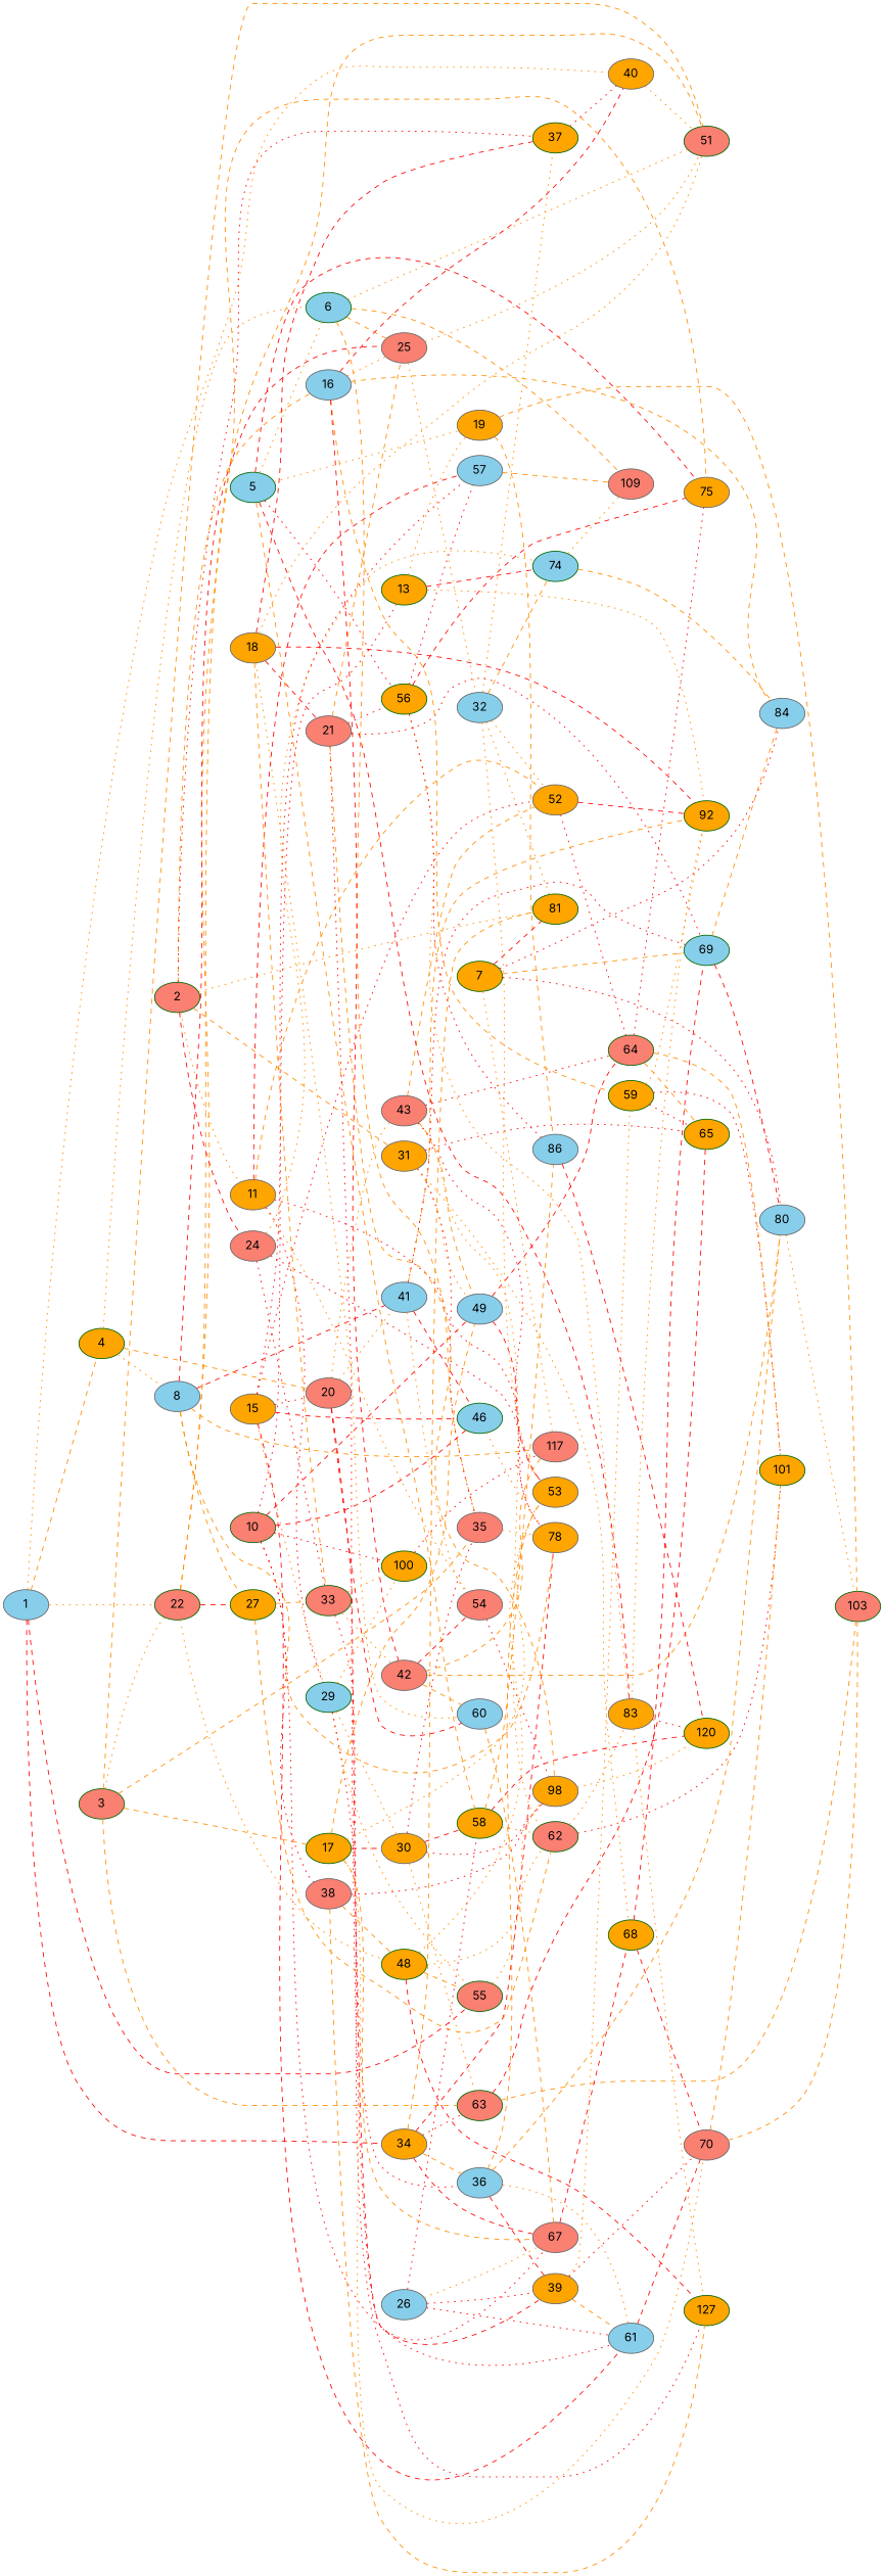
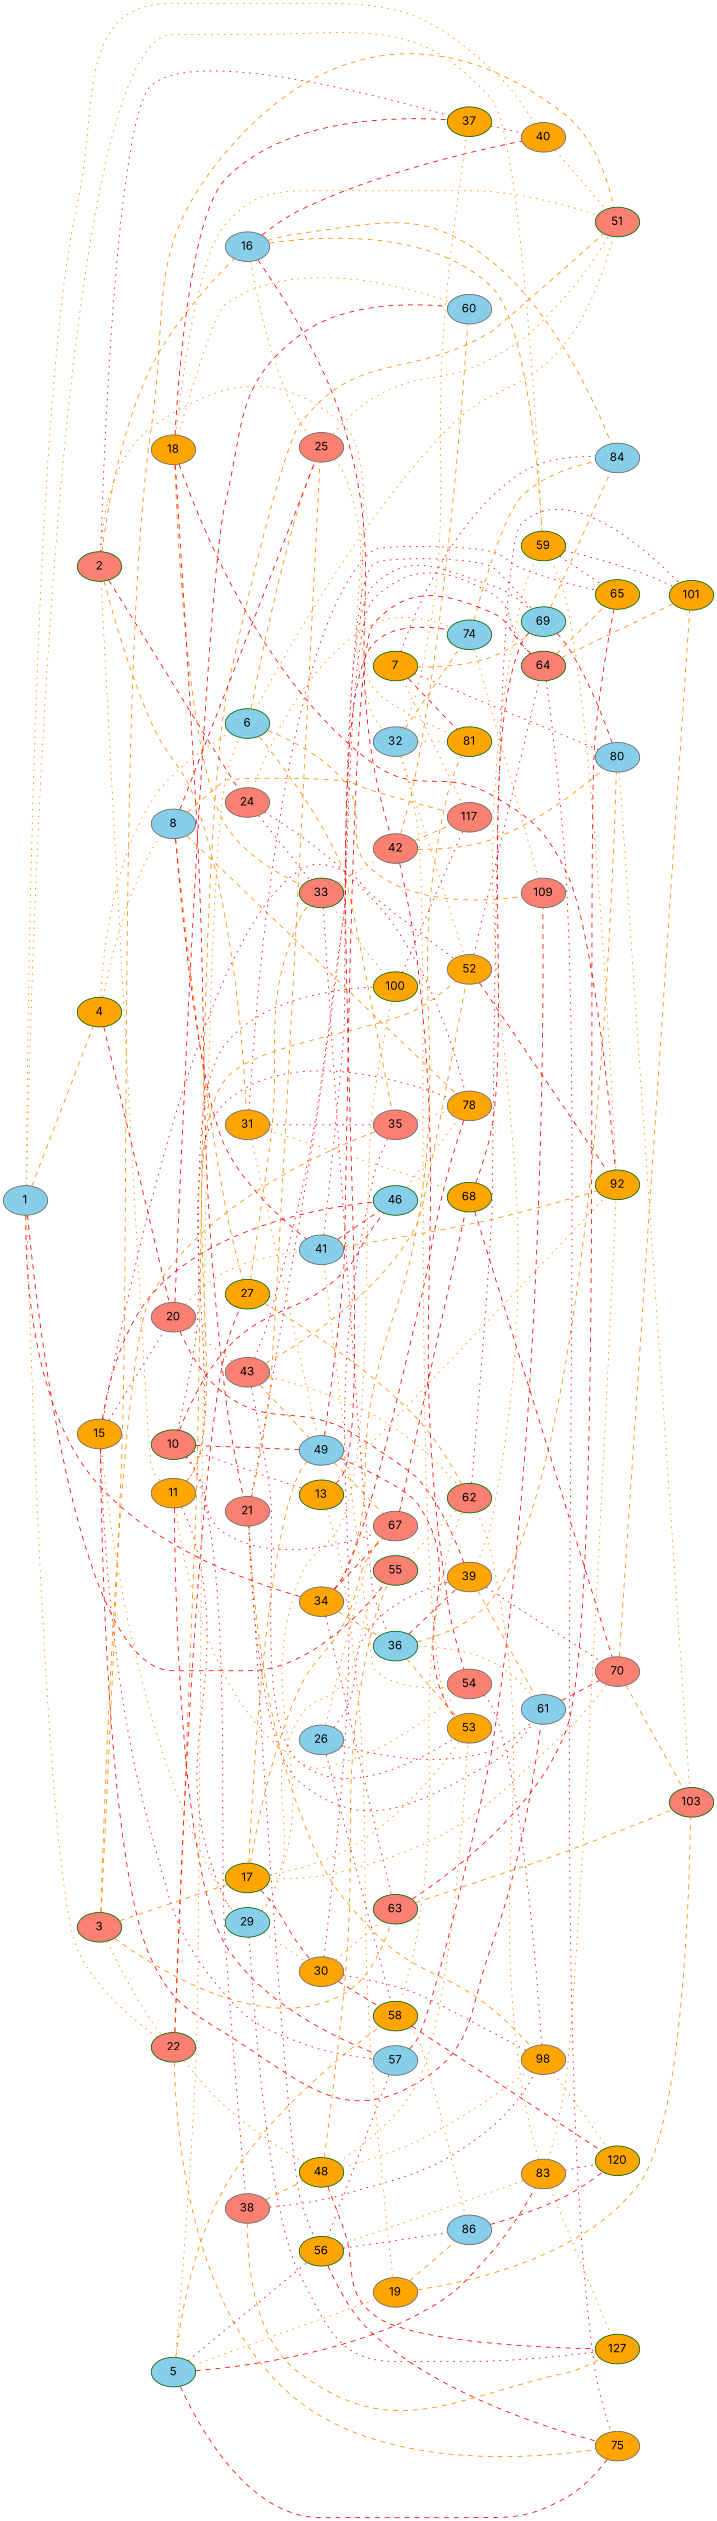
  graph {
    fontname=Inter
    rankdir=LR
    node [color=gray40 fillcolor=orange fontname=Inter style=filled]
    edge [color=darkorange fontname=Inter style=dotted]
    1 [fillcolor=skyblue super="+12"]
    4 [color=darkgreen]
    22 [color=darkgreen fillcolor=salmon super="+44"]
    34 [super="+102"]
    40
    55 [color=darkgreen fillcolor=salmon]
    59 [color=darkgreen super="+115"]
    6 [color=darkgreen fillcolor=skyblue super="+88"]
    8 [fillcolor=skyblue super="+14"]
    20 [fillcolor=salmon super="+110"]
    51 [color=darkgreen fillcolor=salmon super="+104"]
    75
    27 [color=darkgreen]
    48 [color=darkgreen super="+123"]
    81 [color=darkgreen]
    63 [color=darkgreen fillcolor=salmon super="+116"]
    78 [super="+99"]
    67 [fillcolor=salmon super="+90"]
-   36 [fillcolor=skyblue super="+73"]
+   36 [color=darkgreen fillcolor=skyblue super="+73"]
    62 [color=darkgreen fillcolor=salmon super="+97"]
    92 [color=darkgreen super="+112"]
    65 [color=darkgreen]
    101 [color=darkgreen]
    2 [color=darkgreen fillcolor=salmon super="+76"]
    11 [super="+126"]
    16 [fillcolor=skyblue super="+89"]
    24 [fillcolor=salmon]
    31 [super="+72"]
    37 [color=darkgreen]
    29 [color=darkgreen fillcolor=skyblue super="+47"]
    52 [super="+91"]
    54 [fillcolor=salmon]
    57 [fillcolor=skyblue]
    25 [fillcolor=salmon super="+85"]
    84 [fillcolor=skyblue]
    42 [fillcolor=salmon super="+106"]
    74 [color=darkgreen fillcolor=skyblue super="+105"]
    33 [color=darkgreen fillcolor=salmon super="+107"]
    35 [fillcolor=salmon super="+77"]
    49 [fillcolor=skyblue super="+96"]
    68 [color=darkgreen]
    3 [color=darkgreen fillcolor=salmon super="+9"]
    17 [color=darkgreen super="+45"]
    30 [super="+50"]
    53 [super="+79"]
    70 [fillcolor=salmon super="+124"]
    103 [color=darkgreen fillcolor=salmon]
    109 [fillcolor=salmon]
    117 [fillcolor=salmon]
    41 [fillcolor=skyblue super="+93"]
    60 [fillcolor=skyblue]
    39 [super="+122"]
    43 [fillcolor=salmon super="+125"]
    5 [color=darkgreen fillcolor=skyblue super="+28"]
    19
    56 [color=darkgreen super="+87"]
    58 [color=darkgreen super="+66"]
    83 [super="+121"]
    86 [fillcolor=skyblue]
    120 [color=darkgreen]
    127 [color=darkgreen]
    32 [fillcolor=skyblue super="+114"]
    7 [color=darkgreen super="+71"]
    69 [color=darkgreen fillcolor=skyblue super="+113"]
    80 [fillcolor=skyblue super="+82"]
    46 [color=darkgreen fillcolor=skyblue]
    10 [color=darkgreen fillcolor=salmon super="+119"]
    13 [color=darkgreen]
    38 [fillcolor=salmon]
    100 [color=darkgreen]
    98 [super="+111"]
    64 [color=darkgreen fillcolor=salmon super="+95"]
    15 [super="+23"]
    61 [fillcolor=skyblue super="+108"]
    18 [super="+118"]
    21 [fillcolor=salmon super="+94"]
    26 [fillcolor=skyblue]
    1 -- 4 [style=dashed]
    1 -- 22
    1 -- 34 [color=red style=dashed]
    1 -- 40
    1 -- 55 [color=red style=dashed]
+   1 -- 59
    4 -- 6
    4 -- 8
-   4 -- 20 [style=dashed]
+   4 -- 20 [color=red style=dashed]
    22 -- 51 [style=dashed]
    22 -- 75 [style=dashed]
    22 -- 27 [color=red style=dashed]
    22 -- 48
    34 -- 81 [style=dashed]
    34 -- 63 [color=red]
    34 -- 78 [color=red style=dashed]
    34 -- 67 [color=red style=dashed]
    34 -- 36 [style=dashed]
    40 -- 51
    55 -- 62
    59 -- 92
    59 -- 65 [color=red]
    59 -- 101 [color=red]
    6 -- 51
    6 -- 25 [style=dashed]
    6 -- 35 [style=dashed]
    6 -- 109 [style=dashed]
    8 -- 27 [style=dashed]
    8 -- 78 [style=dashed]
    8 -- 25 [color=red style=dashed]
    8 -- 117 [style=dashed]
    8 -- 41 [color=red style=dashed]
    20 -- 41
    20 -- 60 [color=red style=dashed]
    20 -- 39 [color=red style=dashed]
    20 -- 43
    27 -- 62 [style=dashed]
    27 -- 33 [style=dashed]
    48 -- 55 [style=dashed]
    48 -- 53
    48 -- 127 [color=red style=dashed]
    48 -- 98
    63 -- 65 [color=red style=dashed]
    63 -- 103 [style=dashed]
    67 -- 68 [color=red style=dashed]
    36 -- 53 [style=dashed]
    36 -- 39 [color=red style=dashed]
    36 -- 80 [style=dashed]
    36 -- 61
    62 -- 101 [color=red]
    62 -- 83
    2 -- 81
    2 -- 11
    2 -- 16 [style=dashed]
    2 -- 24 [color=red style=dashed]
    2 -- 31 [style=dashed]
    2 -- 37 [color=red]
    11 -- 78 [color=red]
    11 -- 29 [color=red]
    11 -- 52 [style=dashed]
    11 -- 54
    11 -- 57 [color=red style=dashed]
    16 -- 40 [color=red style=dashed]
    16 -- 59 [style=dashed]
    16 -- 25
    16 -- 84 [style=dashed]
    16 -- 42 [color=red style=dashed]
    24 -- 78 [color=red]
    24 -- 74
    24 -- 33 [color=red]
    31 -- 65 [color=red]
    31 -- 35 [color=red weight=2]
    31 -- 49
    31 -- 68
    37 -- 40 [color=red]
    29 -- 55
    29 -- 30
    29 -- 127 [color=red]
    29 -- 100
    52 -- 92 [color=red style=dashed]
    52 -- 64 [color=red]
    54 -- 98 [color=red]
-   57 -- 109 [style=dashed]
+   57 -- 109 [color=red style=dashed]
    25 -- 51
    25 -- 32
    42 -- 54 [color=red style=dashed]
    42 -- 117 [style=dashed]
    42 -- 60 [style=dashed]
    42 -- 80 [style=dashed]
    74 -- 84 [style=dashed]
    74 -- 109 [weight=2]
    33 -- 36 [color=red]
    33 -- 42
    33 -- 100
    35 -- 78
    49 -- 53 [color=red style=dashed]
    49 -- 64 [color=red style=dashed]
    68 -- 70 [color=red style=dashed]
    68 -- 69 [color=red style=dashed]
    3 -- 22
    3 -- 51 [style=dashed]
    3 -- 63 [style=dashed weight=2]
    3 -- 35 [style=dashed]
    3 -- 17 [style=dashed]
    17 -- 67 [style=dashed]
    17 -- 49 [style=dashed]
    17 -- 30 [color=red style=dashed]
    17 -- 53
    17 -- 70
    30 -- 63
    30 -- 35 [color=red]
    30 -- 58 [color=red style=dashed]
    30 -- 98 [color=red]
    70 -- 101 [style=dashed]
    70 -- 103 [style=dashed]
    41 -- 92 [style=dashed]
    41 -- 54
    41 -- 69 [color=red]
    41 -- 46 [color=red style=dashed]
-   60 -- 67 [style=dashed]
+   49 -- 67 [style=dashed]
    39 -- 59
    39 -- 70 [color=red]
    39 -- 61 [style=dashed]
    43 -- 62
    43 -- 52 [style=dashed]
    43 -- 49 [style=dashed]
    43 -- 53 [color=red]
    43 -- 64 [color=red]
    5 -- 6
    5 -- 75 [color=red style=dashed]
    5 -- 19
    5 -- 56 [color=red]
    5 -- 58 [style=dashed]
    5 -- 83 [color=red style=dashed]
    19 -- 103 [style=dashed]
    19 -- 86 [style=dashed]
    56 -- 75 [color=red style=dashed]
    56 -- 57 [color=red]
    56 -- 83
    56 -- 86 [color=red]
    58 -- 62
-   58 -- 86 [style=dashed]
+   58 -- 86
    58 -- 120 [color=red style=dashed]
    83 -- 92
    83 -- 120 [color=red]
    83 -- 127
    86 -- 120 [color=red style=dashed]
    32 -- 81
    32 -- 37
    32 -- 52
    32 -- 74 [style=dashed]
    32 -- 53
    7 -- 81 [color=red style=dashed]
    7 -- 84 [color=red]
    7 -- 117
    7 -- 69 [style=dashed]
    7 -- 80 [color=red weight=2]
    69 -- 84 [style=dashed]
    69 -- 80 [color=red style=dashed]
    80 -- 103
    46 -- 78
    10 -- 67 [color=red]
    10 -- 49 [color=red style=dashed]
    10 -- 46 [color=red style=dashed]
    10 -- 13 [color=red]
    10 -- 38 [color=red]
    10 -- 100 [color=red]
    13 -- 92
    13 -- 74 [color=red style=dashed]
    13 -- 19
    38 -- 48 [style=dashed]
    38 -- 127 [style=dashed]
    38 -- 98 [color=red]
    100 -- 117 [color=red]
    98 -- 120
    64 -- 75 [color=red]
    64 -- 65 [style=dashed]
    64 -- 101 [style=dashed]
    15 -- 20 [color=red]
    15 -- 29
    15 -- 52 [color=red]
    15 -- 57 [color=red]
    15 -- 46 [color=red style=dashed]
    15 -- 61 [color=red style=dashed]
    61 -- 70 [color=red style=dashed]
    18 -- 51
    18 -- 92 [color=red style=dashed]
    18 -- 37 [color=red style=dashed]
    18 -- 33 [style=dashed]
    18 -- 60
    18 -- 21 [color=red style=dashed]
    21 -- 25 [style=dashed]
    21 -- 56 [color=red]
    21 -- 69 [color=red]
    21 -- 98 [style=dashed]
    21 -- 61 [color=red]
    26 -- 67
    26 -- 39 [color=red]
    26 -- 58 [color=red]
    26 -- 61 [color=red]
  }
